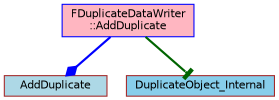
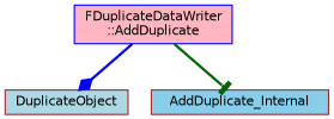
  digraph {
    rankdir=TB
    node [color=brown fontname=Helvetica fontsize=10 shape=box style=filled]
    edge [fontname=Helvetica fontsize=10 labelfontname=Helvetica labelfontsize=10 style=bold]
    n1 [color=blue fillcolor=lightpink fontcolor=black height=0.2 label="FDuplicateDataWriter\l::AddDuplicate" width=0.4]
-   n2 [fillcolor=lightblue height=0.2 label=AddDuplicate width=0.4]
-   n3 [fillcolor=skyblue height=0.2 label=DuplicateObject_Internal width=0.4]
+   n2 [fillcolor=lightblue height=0.2 label=DuplicateObject width=0.4]
+   n3 [fillcolor=skyblue height=0.2 label=AddDuplicate_Internal width=0.4]
    n1 -> n2 [arrowhead=diamond color=blue]
    n1 -> n3 [arrowhead=tee color=darkgreen]
  }
